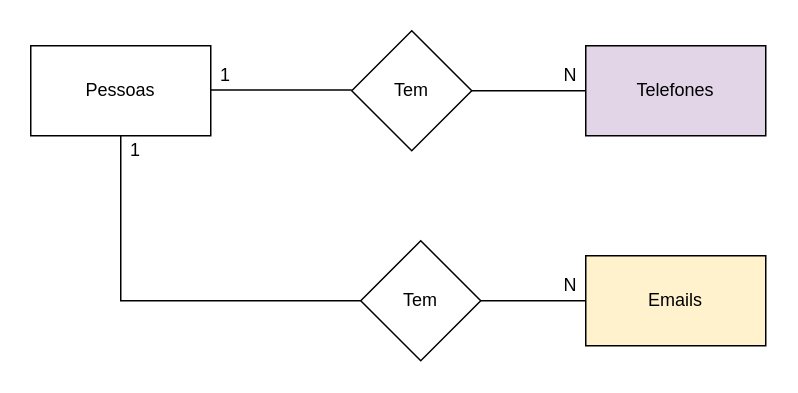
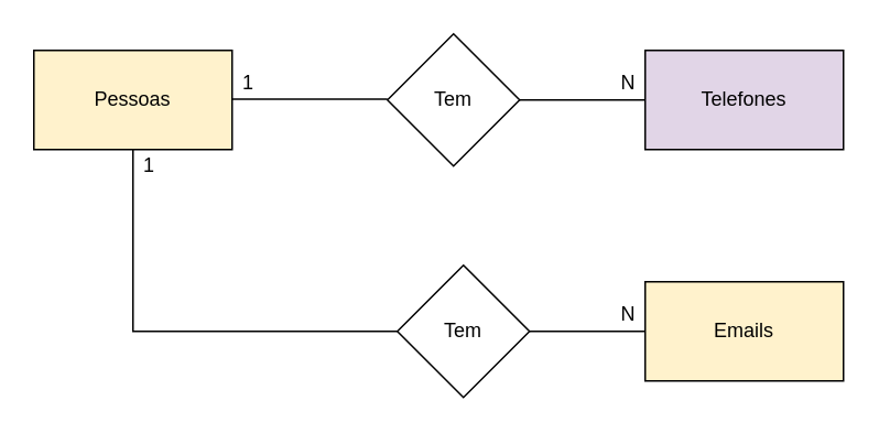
  <mxCell id="0" />
  <mxCell id="1" parent="0" />
  <mxCell id="2" style="edgeStyle=orthogonalEdgeStyle;rounded=0;orthogonalLoop=1;jettySize=auto;html=1;exitX=1;exitY=0.5;exitDx=0;exitDy=0;entryX=0;entryY=0.5;entryDx=0;entryDy=0;endArrow=none;endFill=0;" parent="1" edge="1"><mxGeometry relative="1" as="geometry"><mxPoint x="140" y="59.5" as="sourcePoint" /><mxPoint x="234" y="59.5" as="targetPoint" /></mxGeometry></mxCell>
  <mxCell id="3" style="edgeStyle=orthogonalEdgeStyle;rounded=0;orthogonalLoop=1;jettySize=auto;html=1;exitX=0.5;exitY=1;exitDx=0;exitDy=0;endArrow=none;endFill=0;" parent="1" source="4" edge="1"><mxGeometry relative="1" as="geometry"><mxPoint x="240" y="200" as="targetPoint" /><Array as="points"><mxPoint x="80" y="150" /><mxPoint x="80" y="150" /></Array></mxGeometry></mxCell>
- <mxCell id="4" value="Pessoas" style="rounded=0;whiteSpace=wrap;html=1;" parent="1" vertex="1"><mxGeometry x="20" y="30" width="120" height="60" as="geometry" /></mxCell>
+ <mxCell id="4" value="Pessoas" style="rounded=0;whiteSpace=wrap;html=1;fillColor=#fff2cc;" parent="1" vertex="1"><mxGeometry x="20" y="30" width="120" height="60" as="geometry" /></mxCell>
  <mxCell id="5" value="1" style="text;html=1;strokeColor=none;fillColor=none;align=center;verticalAlign=middle;whiteSpace=wrap;rounded=0;" parent="1" vertex="1"><mxGeometry x="70" y="90" width="40" height="20" as="geometry" /></mxCell>
  <mxCell id="6" value="N" style="text;html=1;strokeColor=none;fillColor=none;align=center;verticalAlign=middle;whiteSpace=wrap;rounded=0;" parent="1" vertex="1"><mxGeometry x="360" y="40" width="40" height="20" as="geometry" /></mxCell>
  <mxCell id="7" style="edgeStyle=orthogonalEdgeStyle;rounded=0;orthogonalLoop=1;jettySize=auto;html=1;exitX=1;exitY=0.5;exitDx=0;exitDy=0;entryX=0;entryY=0.5;entryDx=0;entryDy=0;endArrow=none;endFill=0;" parent="1" source="8" edge="1"><mxGeometry relative="1" as="geometry"><mxPoint x="390" y="60" as="targetPoint" /></mxGeometry></mxCell>
  <mxCell id="8" value="Tem" style="rhombus;whiteSpace=wrap;html=1;" parent="1" vertex="1"><mxGeometry x="234" y="20" width="80" height="80" as="geometry" /></mxCell>
  <mxCell id="9" value="Telefones" style="rounded=0;whiteSpace=wrap;html=1;fillColor=#e1d5e7;" parent="1" vertex="1"><mxGeometry x="390" y="30" width="120" height="60" as="geometry" /></mxCell>
  <mxCell id="10" style="edgeStyle=orthogonalEdgeStyle;rounded=0;orthogonalLoop=1;jettySize=auto;html=1;exitX=1;exitY=0.5;exitDx=0;exitDy=0;endArrow=none;endFill=0;" parent="1" source="11" edge="1"><mxGeometry relative="1" as="geometry"><mxPoint x="390" y="200" as="targetPoint" /></mxGeometry></mxCell>
  <mxCell id="11" value="Tem" style="rhombus;whiteSpace=wrap;html=1;" parent="1" vertex="1"><mxGeometry x="240" y="160" width="80" height="80" as="geometry" /></mxCell>
  <mxCell id="12" value="Emails" style="rounded=0;whiteSpace=wrap;html=1;fillColor=#fff2cc;" parent="1" vertex="1"><mxGeometry x="390" y="170" width="120" height="60" as="geometry" /></mxCell>
  <mxCell id="13" value="1" style="text;html=1;strokeColor=none;fillColor=none;align=center;verticalAlign=middle;whiteSpace=wrap;rounded=0;" parent="1" vertex="1"><mxGeometry x="130" y="40" width="40" height="20" as="geometry" /></mxCell>
  <mxCell id="14" value="N" style="text;html=1;strokeColor=none;fillColor=none;align=center;verticalAlign=middle;whiteSpace=wrap;rounded=0;" parent="1" vertex="1"><mxGeometry x="360" y="180" width="40" height="20" as="geometry" /></mxCell>
